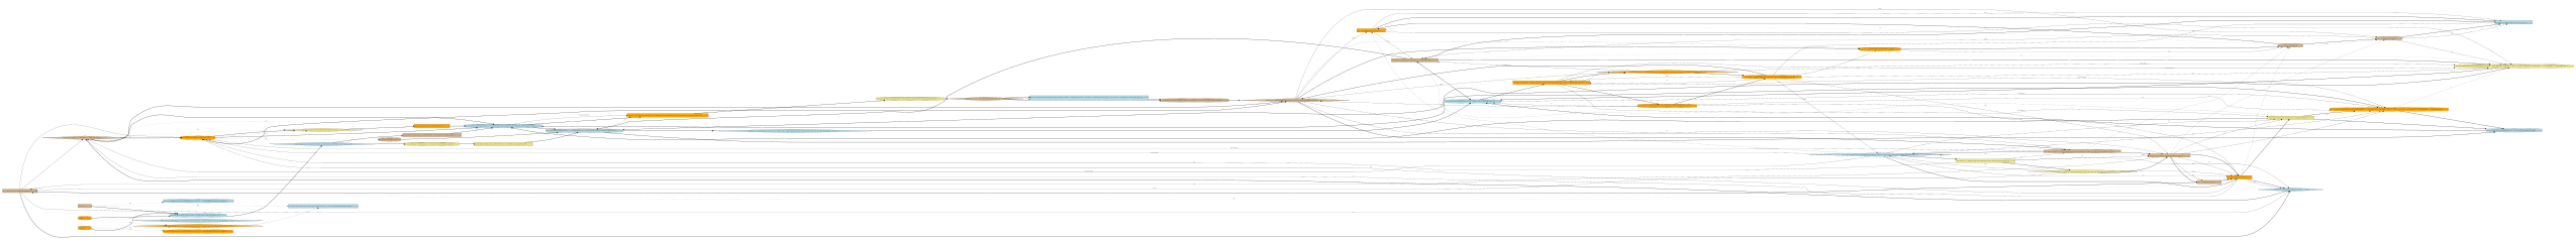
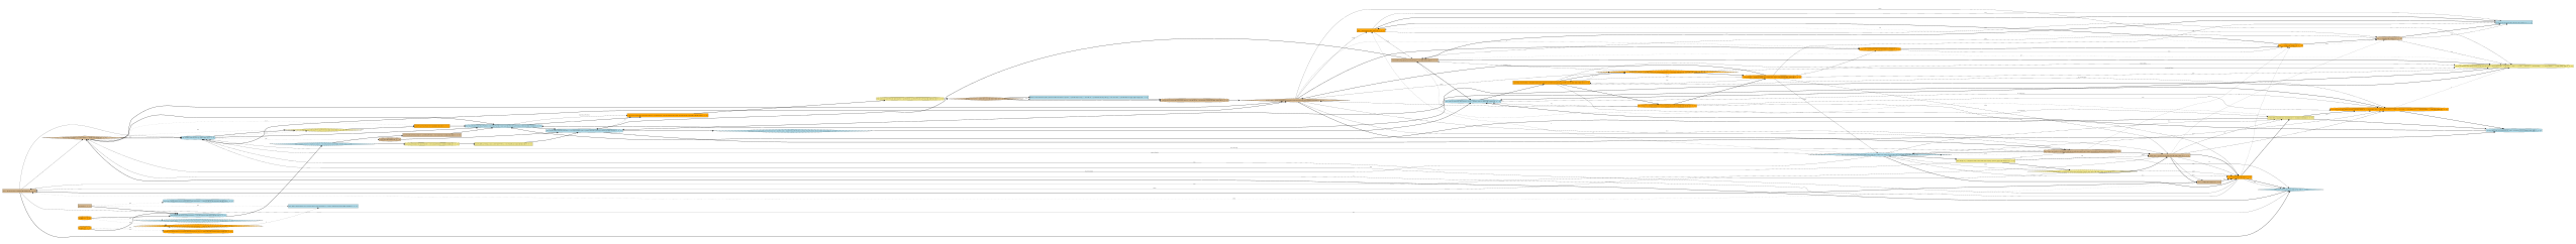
  digraph {
    fontname="Liberation Sans"
    rankdir=LR
    node [fillcolor=lightblue fontname="Liberation Sans" shape=cylinder style=filled]
    edge [arrowhead=box fontname="Liberation Sans" style=bold]
    n1 [fillcolor=tan label="min = Math.min(min,value)@@@25@@@['0', '1', '0']" shape=box]
    n2 [fillcolor=tan label="!receivedKey.equals(key) || receivedValue != min@@@28@@@['1', '1', '0']" shape=diamond]
-   n3 [fillcolor=orange label="final NullPointerException e@@@30@@@['1', '1', '1']"]
+   n3 [label="final NullPointerException e@@@30@@@['1', '1', '1']"]
    n4 [label="currentMinPerKey.put(key,min)@@@27@@@['0', '1', '0']" shape=diamond]
    n5 [fillcolor=orange label="e.printStackTrace(System.err)@@@32@@@['1', '0', '1']" shape=box]
    n6 [label="final TopicPartition inputTopicPartition = new TopicPartition(\"data\",partitionRecords.getKey().partition())@@@7@@@['1', '1', '0']"]
    n7 [fillcolor=khaki label="System.err.println(inputPerTopicPerPartition)@@@31@@@['1', '0', '1']" shape=diamond]
    n8 [fillcolor=tan label="final int value = integerDeserializer.deserialize(input.topic(),input.value())@@@16@@@['1', '1', '1']" shape=diamond]
    n9 [fillcolor=tan label="throw e@@@33@@@['0', '0', '1']"]
    n10 [label="final TopicPartition inputTopicPartition = new TopicPartition(\"data\",partitionRecords.getKey().partition())@@@9@@@['1', '0', '1']"]
    n11 [fillcolor=orange label="final List<ConsumerRecord<byte((,byte((>> partitionInput = inputPerTopicPerPartition.get(inputTopicPartition)@@@8@@@['0', '1', '0']" shape=box]
    n12 [label="final Map<TopicPartition,List<ConsumerRecord<byte((,byte((>>> inputPerTopicPerPartition@@@2@@@['1', '0', '0']" shape=diamond]
    n13 [label="final int receivedValue = integerDeserializer.deserialize(receivedRecord.topic(),receivedRecord.value())@@@17@@@['1', '1', '0']" shape=diamond]
    n14 [fillcolor=orange label="sum = (long)value@@@19@@@['0', '0', '1']" shape=box]
    n15 [fillcolor=orange label="min = value@@@22@@@['1', '1', '0']" shape=box]
    n16 [fillcolor=khaki label="!receivedKey.equals(key) || receivedValue != min@@@24@@@['1', '0', '0']" shape=box]
    n17 [fillcolor=khaki label="final String key = stringDeserializer.deserialize(input.topic(),input.key())@@@18@@@['0', '1', '0']" shape=box]
    n18 [fillcolor=orange label="throw new RuntimeException(\"Result verification failed for \" + receivedRecord + \" expected <\" + key + \",\" + min + \"> but was <\" + receivedKey + \",\" + receivedValue + \">\")@@@25@@@['1', '0', '0']"]
    n19 [fillcolor=tan label="!receivedKey.equals(key) || receivedValue != sum@@@25@@@['0', '0', '1']" shape=box]
    n20 [fillcolor=khaki label="throw new RuntimeException(\"Result verification failed for \" + receivedRecord + \" expected <\" + key + \",\" + sum + \"> but was <\" + receivedKey + \",\" + receivedValue + \">\")@@@26@@@['0', '0', '1']"]
    n21 [label="currentSumPerKey.put(key,sum)@@@24@@@['0', '0', '1']" shape=box]
-   n22 [fillcolor=tan label="sum == null@@@18@@@['0', '0', '1']"]
+   n22 [fillcolor=orange label="sum == null@@@18@@@['0', '0', '1']"]
    n23 [label="final ConsumerRecord<byte((,byte((> input = inputRecords.next()@@@11@@@['1', '0', '0']"]
    n24 [fillcolor=tan label="Integer min = currentMinPerKey.get(key)@@@20@@@['1', '1', '0']" shape=box]
    n25 [fillcolor=tan label="final String receivedKey = stringDeserializer.deserialize(receivedRecord.topic(),receivedRecord.key())@@@16@@@['1', '1', '0']"]
    n26 [fillcolor=khaki label="final int value = integerDeserializer.deserialize(input.topic(),input.value())@@@19@@@['0', '1', '0']" shape=diamond]
    n27 [label="final ConsumerRecord<byte((,byte((> input = inputRecords.next()@@@12@@@['1', '0', '1']"]
    n28 [fillcolor=orange label="final String receivedKey = stringDeserializer.deserialize(receivedRecord.topic(),receivedRecord.key())@@@13@@@['1', '0', '1']" shape=box]
    n29 [label="final Iterator<ConsumerRecord<byte((,byte((>> inputRecords = inputPerTopicPerPartition.get(inputTopicPartition).iterator()@@@10@@@['0', '0', '1']" shape=diamond]
    n30 [label="final Map<TopicPartition,List<ConsumerRecord<byte((,byte((>>> minPerTopicPerPartition@@@2@@@['0', '0', '1']" shape=box]
    n31 [fillcolor=khaki label="final List<ConsumerRecord<byte((,byte((>> partitionMin = partitionRecords.getValue()@@@9@@@['0', '1', '0']"]
    n32 [fillcolor=tan label="partitionInput.size() != partitionMin.size()@@@10@@@['0', '1', '0']" shape=diamond]
    n33 [fillcolor=tan label="sum += value@@@22@@@['0', '0', '1']"]
    n34 [fillcolor=tan label="verifySum['0', '0', '1']" shape=box]
    n35 [label="final StringDeserializer stringDeserializer = new StringDeserializer()@@@3@@@['1', '1', '1']"]
    n36 [label="final Map<TopicPartition,List<ConsumerRecord<byte((,byte((>>> inputPerTopicPerPartition@@@2@@@['0', '0', '1']"]
    n37 [label="final IntegerDeserializer integerDeserializer = new IntegerDeserializer()@@@4@@@['1', '1', '1']" shape=diamond]
    n38 [fillcolor=khaki label="final LongDeserializer longDeserializer = new LongDeserializer()@@@5@@@['0', '0', '1']"]
    n39 [fillcolor=tan label="final HashMap<String,Integer> currentMinPerKey = new HashMap<>()@@@5@@@['1', '1', '0']" shape=box]
    n40 [fillcolor=orange label="final long receivedValue = longDeserializer.deserialize(receivedRecord.topic(),receivedRecord.value())@@@14@@@['0', '0', '1']" shape=diamond]
    n41 [fillcolor=orange label="Long sum = currentSumPerKey.get(key)@@@17@@@['0', '0', '1']"]
    n42 [fillcolor=orange label="final String key = stringDeserializer.deserialize(input.topic(),input.key())@@@14@@@['1', '0', '0']"]
    n43 [fillcolor=orange label="final String key = stringDeserializer.deserialize(input.topic(),input.key())@@@15@@@['1', '0', '1']"]
    n44 [fillcolor=tan label="min == null@@@21@@@['0', '1', '0']" shape=box]
    n45 [label="throw new RuntimeException(\"Result verification failed: expected \" + partitionInput.size() + \" records for \" + partitionRecords.getKey() + \" but received \" + partitionMin.size())@@@11@@@['0', '1', '0']" shape=box]
    n46 [fillcolor=tan label="final Iterator<ConsumerRecord<byte((,byte((>> inputRecords = partitionInput.iterator()@@@13@@@['0', '1', '0']"]
    n47 [fillcolor=orange label="verifyMin['1', '0', '0']"]
    n48 [fillcolor=orange label="final Map<TopicPartition,List<ConsumerRecord<byte((,byte((>>> inputPerTopicPerPartition@@@2@@@['1', '1', '0']" shape=diamond]
    n49 [fillcolor=khaki label="final HashMap<String,Long> currentSumPerKey = new HashMap<>()@@@6@@@['0', '0', '1']" shape=box]
    n50 [fillcolor=orange label="verifyMin['0', '1', '0']"]
    n51 [fillcolor=orange label="final Map<TopicPartition,List<ConsumerRecord<byte((,byte((>>> minPerTopicPerPartition@@@2@@@['0', '1', '0']"]
    n1 -> n2 [label=min style=solid]
    n1 -> n3 [label=min style=solid]
    n1 -> n4
    n1 -> n4 [label=min style=solid]
    n2 -> n3 [arrowhead=vee label=true style=dotted]
    n2 -> n3
    n2 -> n5 [arrowhead=vee label=true style=dotted]
    n2 -> n6 [arrowhead=vee]
    n2 -> n7 [arrowhead=vee label=true style=dotted]
    n2 -> n8 [arrowhead=vee]
    n3 -> n6
    n3 -> n7 [label=true style=dotted]
    n3 -> n7 [arrowhead=vee]
    n3 -> n8
    n3 -> n9 [label=sum style=dotted]
    n4 -> n2 [arrowhead=vee]
    n5 -> n6
    n6 -> n10
    n6 -> n11 [arrowhead=vee]
    n6 -> n11 [label=inputTopicPartition style=solid]
    n7 -> n5 [arrowhead=vee]
    n8 -> n14 [label=value style=solid]
    n8 -> n24 [label=min style=solid]
    n8 -> n25 [arrowhead=vee]
    n8 -> n25 [arrowhead=vee label=min style=solid]
    n8 -> n33 [label=value style=solid]
    n8 -> n40 [label=value style=solid]
    n8 -> n41
    n8 -> n41 [arrowhead=vee label=0 style=dashed]
    n9 -> n10 [arrowhead=vee]
    n10 -> n11 [label=0 style=dashed]
    n10 -> n23
    n10 -> n29 [arrowhead=vee]
    n11 -> n31 [arrowhead=vee]
    n13 -> n2 [arrowhead=vee label=receivedValue style=solid]
    n13 -> n3 [arrowhead=vee label=receivedValue style=solid]
    n13 -> n14 [label=0 style=dashed]
    n13 -> n15 [label=min style=solid]
    n13 -> n15 [arrowhead=vee]
    n13 -> n16 [arrowhead=vee label=min style=solid]
    n13 -> n17
    n13 -> n18 [arrowhead=vee label=min style=solid]
    n14 -> n19 [arrowhead=vee label=sum style=solid]
    n14 -> n20 [label=sum style=solid]
    n14 -> n21 [arrowhead=vee label=sum style=solid]
    n14 -> n21 [arrowhead=vee]
    n15 -> n2 [arrowhead=vee label=min style=solid]
    n15 -> n3 [label=key style=solid]
    n15 -> n4 [arrowhead=vee label=min style=solid]
    n15 -> n4 [arrowhead=vee]
    n15 -> n16
    n15 -> n22 [arrowhead=vee label=0 style=dashed]
    n16 -> n6
    n16 -> n18 [label=true style=dotted]
    n16 -> n18 [arrowhead=vee]
    n16 -> n19 [label=0 style=dashed]
    n16 -> n23 [arrowhead=vee]
    n17 -> n3 [label=key style=solid]
    n17 -> n4 [label=key style=solid]
    n17 -> n24 [label=key style=solid]
    n17 -> n25 [arrowhead=vee label=key style=solid]
    n17 -> n26 [arrowhead=vee]
    n18 -> n6 [arrowhead=vee]
    n18 -> n20 [label=0 style=dashed]
    n18 -> n23
    n19 -> n10
    n19 -> n20 [arrowhead=vee label=true style=dotted]
    n19 -> n20
    n19 -> n27
    n20 -> n10 [arrowhead=vee]
    n20 -> n27
    n21 -> n19 [arrowhead=vee]
    n22 -> n14
    n22 -> n14 [arrowhead=vee label=true style=dotted]
    n22 -> n33 [arrowhead=vee]
    n22 -> n33 [label=false style=dotted]
    n23 -> n27 [arrowhead=vee]
    n24 -> n1 [label=min style=solid]
    n24 -> n15 [arrowhead=vee label=min style=solid]
    n24 -> n15 [arrowhead=vee]
    n24 -> n16 [label=min style=solid]
    n24 -> n18 [label=min style=solid]
    n24 -> n33 [arrowhead=vee label=0 style=dashed]
    n24 -> n44
    n24 -> n44 [arrowhead=vee label=min style=solid]
    n25 -> n3 [arrowhead=vee label=receivedKey style=solid]
    n25 -> n13 [label=true style=dotted]
    n25 -> n13
    n25 -> n22 [label=0 style=dashed]
    n25 -> n24
    n25 -> n24 [arrowhead=vee label=false style=dotted]
    n26 -> n1 [arrowhead=vee label=value style=solid]
    n26 -> n13 [arrowhead=vee label=value style=solid]
    n26 -> n15 [label=value style=solid]
    n26 -> n24
    n27 -> n18 [label=receivedKey style=solid]
    n27 -> n28 [arrowhead=vee]
    n28 -> n16 [label=receivedValue style=solid]
    n28 -> n18 [label=receivedValue style=solid]
    n28 -> n20 [label=receivedKey style=solid]
    n28 -> n40 [label=0 style=dashed]
    n28 -> n40 [arrowhead=vee]
    n28 -> n42 [arrowhead=vee]
    n29 -> n27
    n31 -> n32
    n32 -> n45
    n32 -> n45 [label=true style=dotted]
    n32 -> n46
    n33 -> n19 [label=sum style=solid]
    n33 -> n20 [arrowhead=vee label=sum style=solid]
    n33 -> n21 [label=sum style=solid]
    n33 -> n21 [arrowhead=vee]
    n34 -> n30 [arrowhead=vee label=true style=dotted]
    n34 -> n35
    n34 -> n36 [label=true style=dotted]
    n35 -> n37
    n37 -> n38
    n37 -> n39 [arrowhead=vee]
    n38 -> n49
    n39 -> n6
    n40 -> n19 [arrowhead=vee label=receivedValue style=solid]
    n40 -> n20 [label=receivedValue style=solid]
    n40 -> n43
    n41 -> n22
    n41 -> n22 [arrowhead=vee label=sum style=solid]
    n42 -> n8 [label=key style=solid]
    n42 -> n15 [label=key style=solid]
    n42 -> n18 [label=key style=solid]
    n42 -> n27 [label=key style=solid]
    n42 -> n43 [arrowhead=vee]
    n43 -> n8 [arrowhead=vee]
    n43 -> n13 [arrowhead=vee label=value style=solid]
    n43 -> n20 [label=key style=solid]
    n43 -> n21 [arrowhead=vee label=key style=solid]
    n43 -> n24 [arrowhead=vee label=value style=solid]
    n43 -> n28 [label=key style=solid]
    n43 -> n28 [arrowhead=vee label=value style=solid]
    n43 -> n41 [arrowhead=vee label=key style=solid]
    n44 -> n1 [arrowhead=vee]
    n44 -> n1 [label=false style=dotted]
    n44 -> n15 [label=true style=dotted]
    n44 -> n15
    n45 -> n46 [arrowhead=vee]
    n46 -> n8 [arrowhead=vee]
    n47 -> n12 [arrowhead=vee label=true style=dotted]
    n47 -> n35 [arrowhead=vee]
    n47 -> n48 [label=true style=dotted]
    n48 -> n30 [label=0 style=dashed]
    n49 -> n10 [arrowhead=vee]
    n50 -> n35 [arrowhead=vee]
    n50 -> n48 [arrowhead=vee label=true style=dotted]
    n50 -> n51 [label=true style=dotted]
  }
